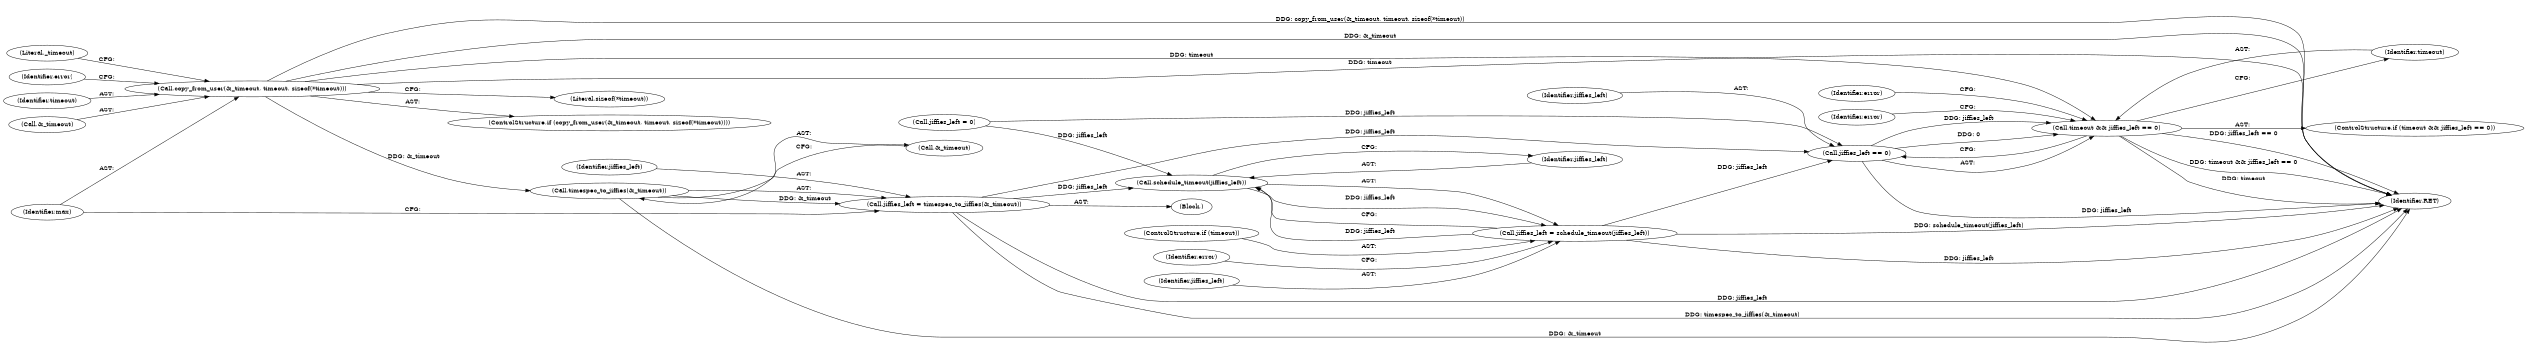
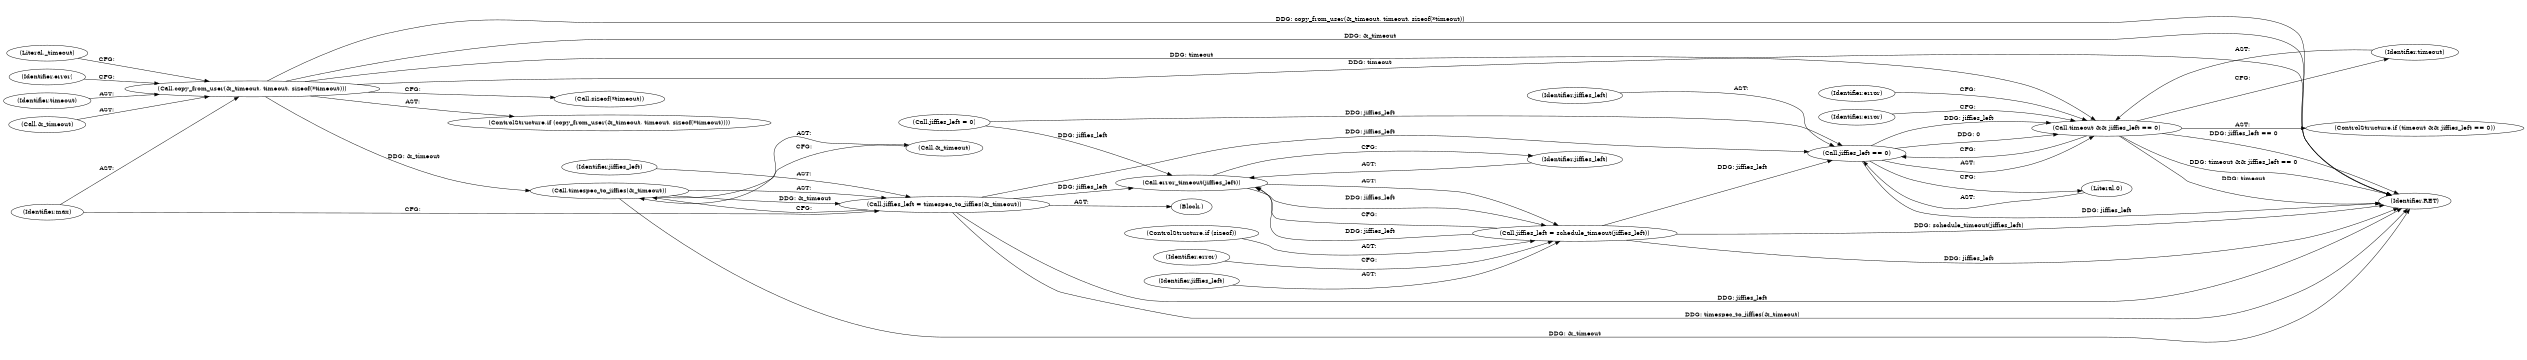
  digraph {
    rankdir=LR
    n1 [label="(Call,copy_from_user(&_timeout, timeout, sizeof(*timeout)))"]
    n2 [label="(Call,timespec_to_jiffies(&_timeout))"]
    n3 [label="(Call,timeout && jiffies_left == 0)"]
-   n4 [label="(Literal,sizeof(*timeout))"]
+   n4 [label="(Call,sizeof(*timeout))"]
    n5 [label="(ControlStructure,if (copy_from_user(&_timeout, timeout, sizeof(*timeout))))"]
    n6 [label="(Identifier,RET)"]
    n7 [label="(Call,jiffies_left = timespec_to_jiffies(&_timeout))"]
    n8 [label="(Call,&_timeout)"]
    n9 [label="(Call,jiffies_left == 0)"]
    n10 [label="(Identifier,timeout)"]
    n11 [label="(ControlStructure,if (timeout && jiffies_left == 0))"]
-   n12 [label="(Call,schedule_timeout(jiffies_left))"]
+   n12 [label="(Call,error_timeout(jiffies_left))"]
    n13 [label="(Block,)"]
    n14 [label="(Call,jiffies_left = schedule_timeout(jiffies_left))"]
    n15 [label="(Identifier,jiffies_left)"]
-   n17 [label="(ControlStructure,if (timeout))"]
+   n16 [label="(Literal,0)"]
+   n17 [label="(ControlStructure,if (sizeof))"]
    n18 [label="(Identifier,error)"]
    n19 [label="(Identifier,error)"]
    n20 [label="(Identifier,timeout)"]
    n21 [label="(Identifier,error)"]
    n22 [label="(Call,jiffies_left = 0)"]
    n23 [label="(Identifier,jiffies_left)"]
    n24 [label="(Identifier,jiffies_left)"]
    n25 [label="(Identifier,max)"]
    n26 [label="(Identifier,jiffies_left)"]
    n27 [label="(Identifier,error)"]
    n28 [label="(Call,&_timeout)"]
    n29 [label="(Literal,_timeout)"]
    n1 -> n2 [label="DDG: &_timeout"]
    n1 -> n3 [label="DDG: timeout"]
    n1 -> n4 [label="CFG: "]
    n1 -> n5 [label="AST: "]
    n1 -> n6 [label="DDG: copy_from_user(&_timeout, timeout, sizeof(*timeout))"]
    n1 -> n6 [label="DDG: &_timeout"]
    n1 -> n6 [label="DDG: timeout"]
    n2 -> n6 [label="DDG: &_timeout"]
    n2 -> n7 [label="AST: "]
    n2 -> n7 [label="DDG: &_timeout"]
    n2 -> n8 [label="CFG: "]
    n3 -> n6 [label="DDG: timeout"]
    n3 -> n6 [label="DDG: jiffies_left == 0"]
    n3 -> n6 [label="DDG: timeout && jiffies_left == 0"]
    n3 -> n9 [label="CFG: "]
    n3 -> n10 [label="CFG: "]
    n3 -> n11 [label="AST: "]
+   n7 -> n2 [label="CFG: "]
    n7 -> n6 [label="DDG: jiffies_left"]
    n7 -> n6 [label="DDG: timespec_to_jiffies(&_timeout)"]
    n7 -> n9 [label="DDG: jiffies_left"]
    n7 -> n12 [label="DDG: jiffies_left"]
    n7 -> n13 [label="AST: "]
    n8 -> n2 [label="AST: "]
    n9 -> n3 [label="AST: "]
    n9 -> n3 [label="DDG: jiffies_left"]
    n9 -> n3 [label="DDG: 0"]
    n9 -> n6 [label="DDG: jiffies_left"]
+   n9 -> n16 [label="CFG: "]
    n10 -> n3 [label="AST: "]
    n12 -> n14 [label="AST: "]
    n12 -> n14 [label="DDG: jiffies_left"]
    n12 -> n15 [label="CFG: "]
    n14 -> n6 [label="DDG: jiffies_left"]
    n14 -> n6 [label="DDG: schedule_timeout(jiffies_left)"]
    n14 -> n9 [label="DDG: jiffies_left"]
    n14 -> n12 [label="CFG: "]
    n14 -> n12 [label="DDG: jiffies_left"]
    n15 -> n12 [label="AST: "]
+   n16 -> n9 [label="AST: "]
    n17 -> n14 [label="AST: "]
    n18 -> n14 [label="CFG: "]
    n19 -> n1 [label="CFG: "]
    n20 -> n1 [label="AST: "]
    n21 -> n3 [label="CFG: "]
    n22 -> n9 [label="DDG: jiffies_left"]
    n22 -> n12 [label="DDG: jiffies_left"]
    n23 -> n9 [label="AST: "]
    n24 -> n7 [label="AST: "]
    n25 -> n1 [label="AST: "]
    n25 -> n7 [label="CFG: "]
    n26 -> n14 [label="AST: "]
    n27 -> n3 [label="CFG: "]
    n28 -> n1 [label="AST: "]
    n29 -> n1 [label="CFG: "]
  }
